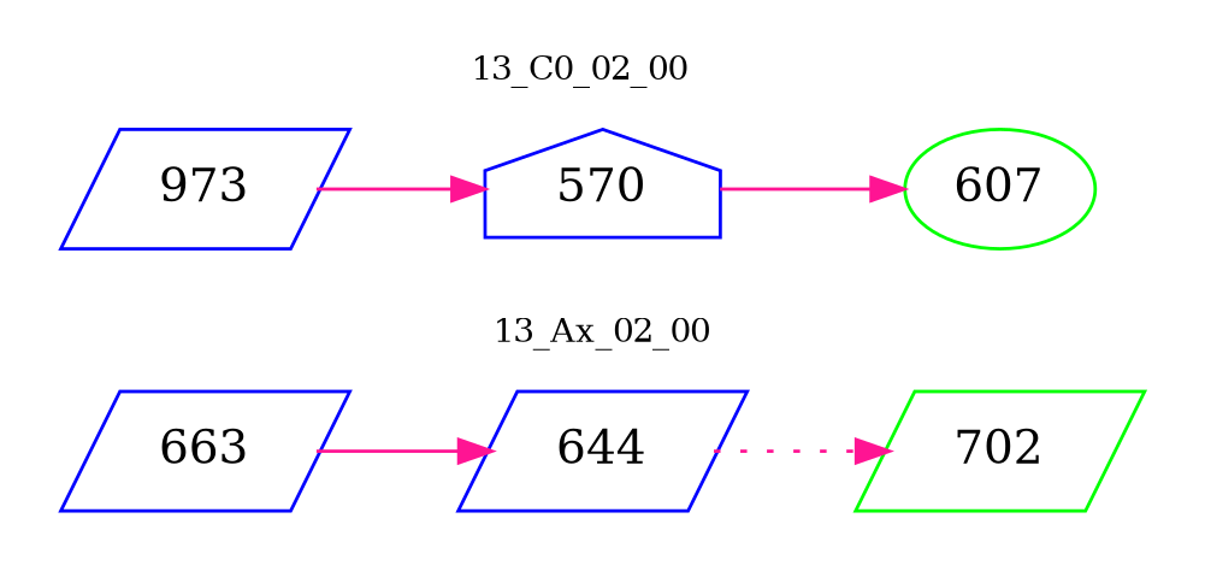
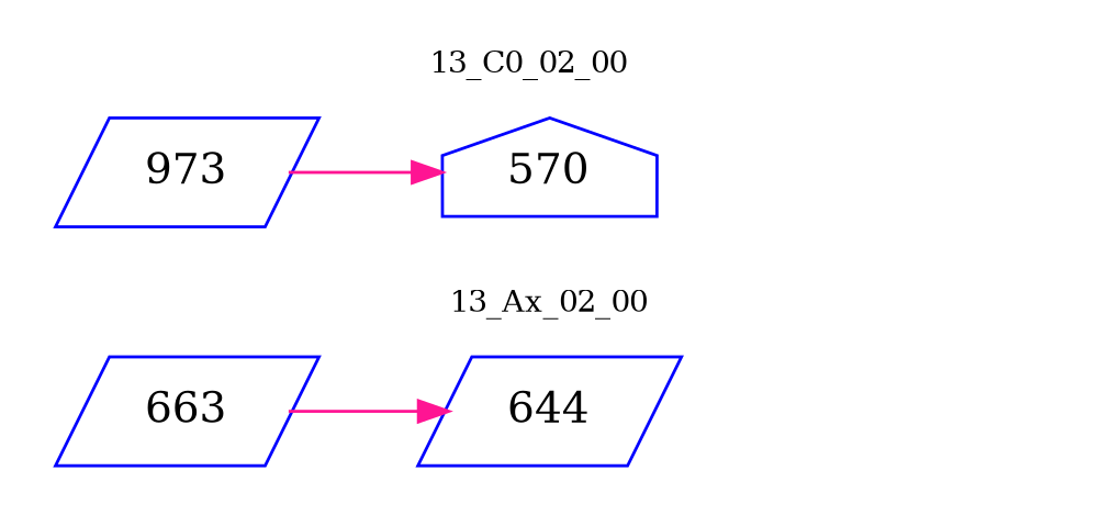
  digraph {
    rankdir=LR
    node [color=blue shape=parallelogram]
    edge [color=deeppink style=solid]
    n1 [label=663]
    n2 [label=644]
-   n3 [color=green label=702]
    n4 [label=973]
    n5 [label=570 shape=house]
-   n6 [color=green label=607 shape=ellipse]
    subgraph cluster_1 {
      color=white
      fontsize=10
      label="13_Ax_02_00"
      n1
      n2
-     n3
    }
    subgraph cluster_2 {
      color=white
      fontsize=10
      label="13_C0_02_00"
      n4
      n5
-     n6
    }
    n1 -> n2
-   n2 -> n3 [style=dotted]
    n4 -> n5
-   n5 -> n6
  }
